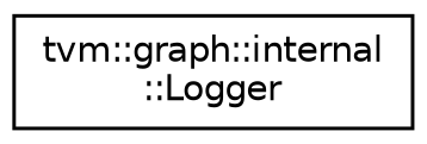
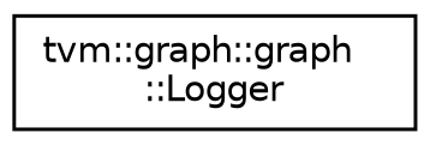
  digraph {
    rankdir=TB
-   n1 [color=black fillcolor=white fontname=Helvetica fontsize=10 height=0.2 label="tvm::graph::internal\l::Logger" shape=record style=filled width=0.4]
+   n1 [color=black fillcolor=white fontname=Helvetica fontsize=10 height=0.2 label="tvm::graph::graph\l::Logger" shape=record style=filled width=0.4]
  }
